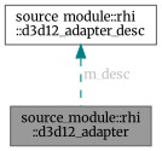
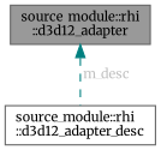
  digraph {
    fontname=Merriweather
    node [color=gray40 fontname=Merriweather fontsize=10 shape=box style=filled]
    n1 [fillcolor=grey60 fontcolor=black height=0.2 label="source_module::rhi\l::d3d12_adapter" width=0.4]
    n2 [fillcolor=white height=0.2 label="source_module::rhi\l::d3d12_adapter_desc" width=0.4]
-   n2 -> n1 [color=teal dir=back fontcolor=grey fontname=Merriweather fontsize=10 label=" m_desc" labelfontname=Helvetica labelfontsize=10 style=dashed]
+   n1 -> n2 [color=teal dir=back fontcolor=grey fontname=Merriweather fontsize=10 label=" m_desc" labelfontname=Helvetica labelfontsize=10 style=dashed]
  }
